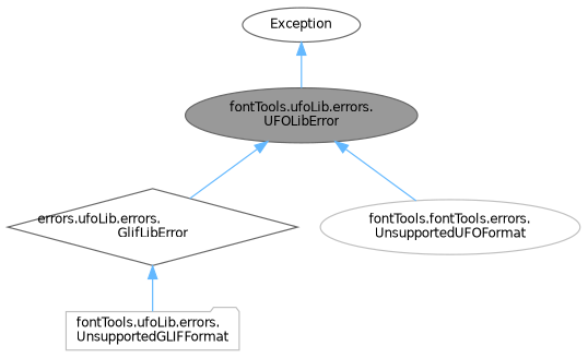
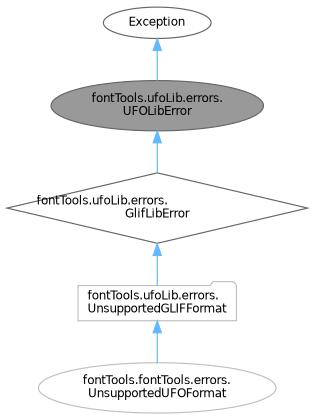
  digraph {
    node [color=gray40 fillcolor=white fontname=Helvetica fontsize=10 shape=ellipse style=filled]
    edge [color=steelblue1 dir=back fontname=Helvetica fontsize=10 labelfontname=Helvetica labelfontsize=10 style=solid]
    n1 [fillcolor=grey60 fontcolor=black height=0.2 label="fontTools.ufoLib.errors.\lUFOLibError" width=0.4]
-   n2 [height=0.2 label="errors.ufoLib.errors.\lGlifLibError" shape=diamond width=0.4]
+   n2 [height=0.2 label="fontTools.ufoLib.errors.\lGlifLibError" shape=diamond width=0.4]
    n3 [color=grey75 height=0.2 label="fontTools.fontTools.errors.\lUnsupportedUFOFormat" width=0.4]
    n4 [color=grey75 height=0.2 label="fontTools.ufoLib.errors.\lUnsupportedGLIFFormat" shape=folder width=0.4]
    n5 [height=0.2 label=Exception width=0.4]
    n1 -> n2
-   n1 -> n3
+   n4 -> n3
    n2 -> n4
    n5 -> n1
  }
